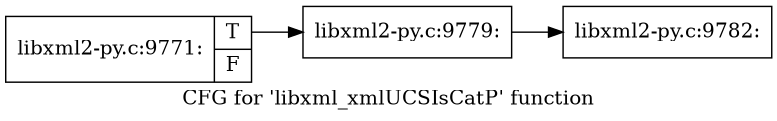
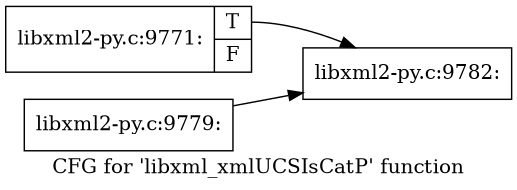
  digraph {
    label="CFG for 'libxml_xmlUCSIsCatP' function"
    rankdir=LR
    node [shape=record]
    n1 [label="{libxml2-py.c:9771:|{<s0>T|<s1>F}}"]
    n2 [label="{libxml2-py.c:9779:}"]
    n3 [label="{libxml2-py.c:9782:}"]
-   n1 -> n2 [tailport=s0]
+   n1 -> n3 [tailport=s0]
    n2 -> n3
  }
